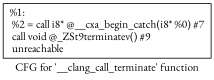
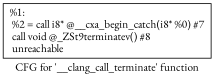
  digraph {
    label="CFG for '__clang_call_terminate' function"
    fontname="EB Garamond"
-   n1 [label="{%1:\l  %2 = call i8* @__cxa_begin_catch(i8* %0) #7\l  call void @_ZSt9terminatev() #9\l  unreachable\l}" shape=record fontname="EB Garamond"]
+   n1 [label="{%1:\l  %2 = call i8* @__cxa_begin_catch(i8* %0) #7\l  call void @_ZSt9terminatev() #8\l  unreachable\l}" shape=record fontname="EB Garamond"]
  }
